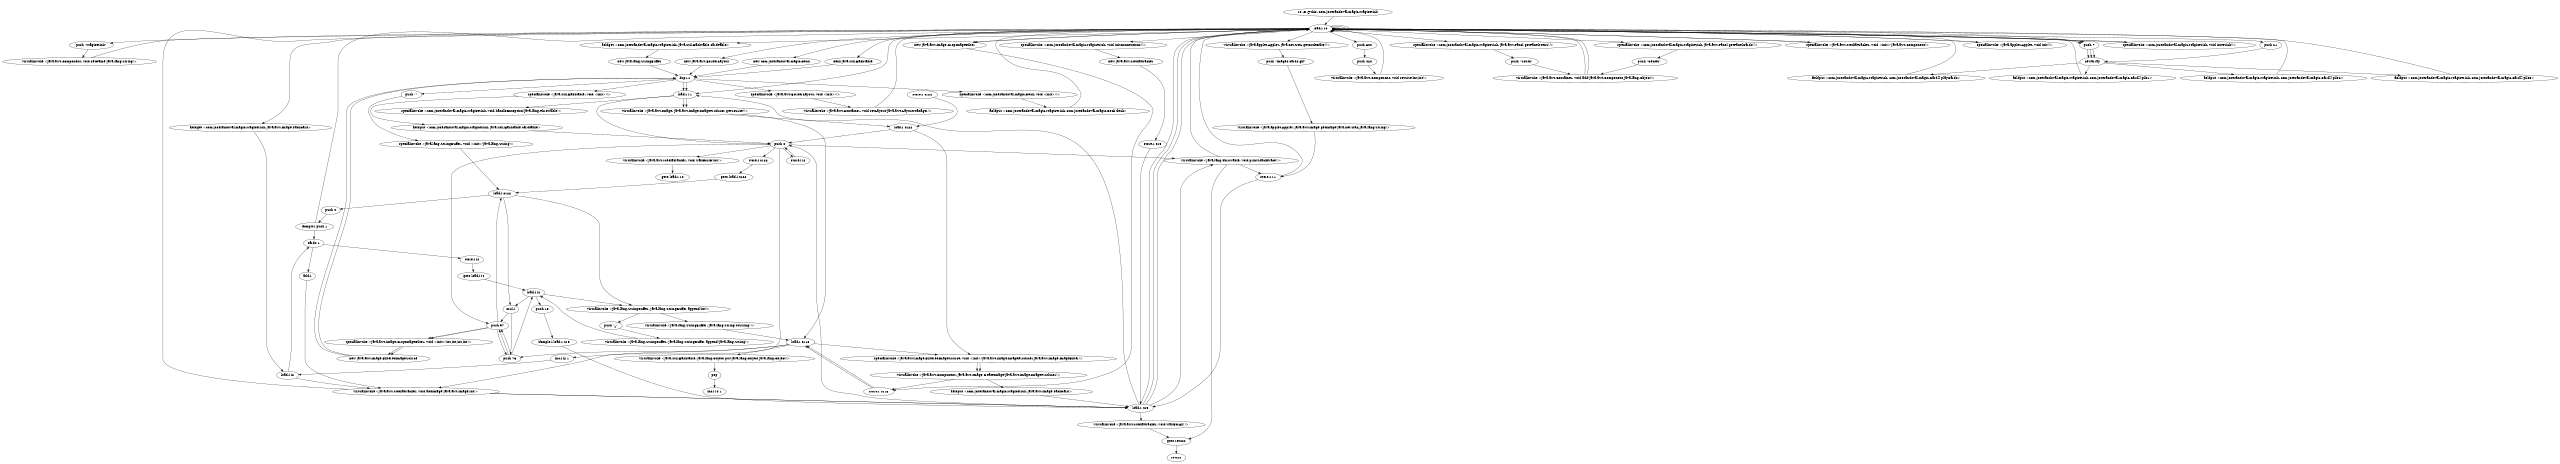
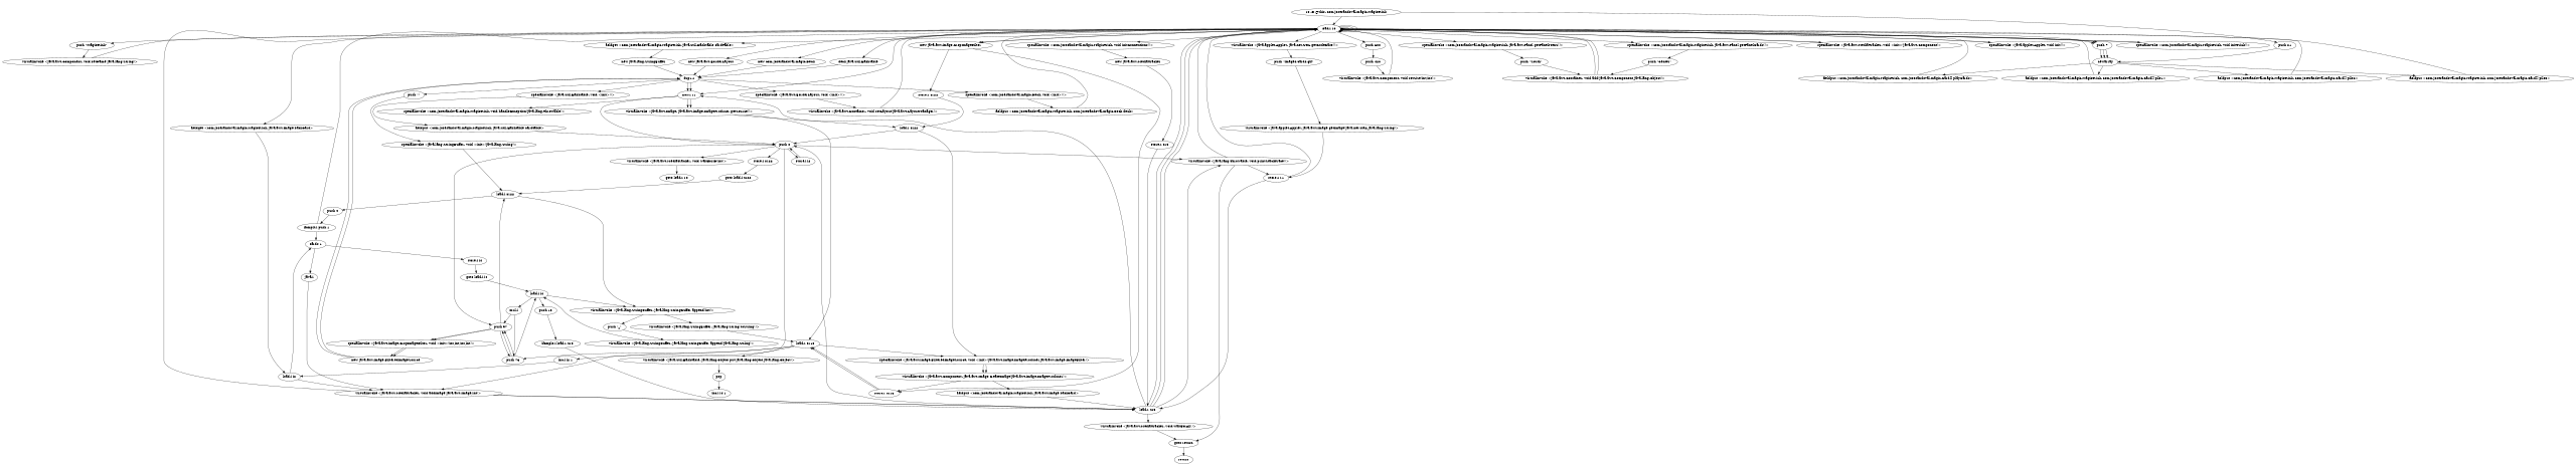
  digraph {
    "r0 := @this: com.josesandoval.magic.MagicTrick"
    "load.r r0"
    "specialinvoke <java.applet.Applet: void init()>"
    "push \"MagicTrick\""
    "new java.awt.BorderLayout"
    "push 600"
    "specialinvoke <com.josesandoval.magic.MagicTrick: java.awt.Panel getPanelCards()>"
    "specialinvoke <com.josesandoval.magic.MagicTrick: java.awt.Panel getPanelMenu()>"
    "specialinvoke <com.josesandoval.magic.MagicTrick: void initConnections()>"
    "specialinvoke <java.awt.MediaTracker: void <init>(java.awt.Component)>"
    "push 21"
    "push 7"
    "new com.josesandoval.magic.Deck"
    "specialinvoke <com.josesandoval.magic.MagicTrick: void initTrick()>"
    "virtualinvoke <java.applet.Applet: java.net.URL getCodeBase()>"
-   "load.r r1"
+   "load.r r1" [label="new.r r1"]
    n17 [label="deck java.util.Hashtable"]
    "new java.awt.image.CropImageFilter"
    "fieldget <com.josesandoval.magic.MagicTrick: java.awt.Image backCard>"
    "fieldget <com.josesandoval.magic.MagicTrick: java.util.Hashtable cardTable>"
    "virtualinvoke <java.awt.Component: void setName(java.lang.String)>"
    "dup1.r"
    "push 420"
    "push \"Center\""
    "push \"South\""
    "new java.awt.MediaTracker"
    newarray
    "push \"images/cards.gif\""
    "push 0"
    "virtualinvoke <java.awt.Image: java.awt.image.ImageProducer getSource()>"
    "specialinvoke <com.josesandoval.magic.MagicTrick: void handleException(java.lang.Throwable)>"
    "store.r $r22"
    "store.r $r13"
    "load.i i2"
    "new java.lang.StringBuffer"
    "specialinvoke <java.awt.BorderLayout: void <init>()>"
    "specialinvoke <com.josesandoval.magic.Deck: void <init>()>"
    "specialinvoke <java.util.Hashtable: void <init>()>"
    "push \"\""
    "virtualinvoke <java.awt.Container: void setLayout(java.awt.LayoutManager)>"
    "fieldput <com.josesandoval.magic.MagicTrick: com.josesandoval.magic.Deck deck>"
    "fieldput <com.josesandoval.magic.MagicTrick: java.util.Hashtable cardTable>"
    "specialinvoke <java.lang.StringBuffer: void <init>(java.lang.String)>"
    "virtualinvoke <java.awt.Component: void setSize(int,int)>"
    "virtualinvoke <java.awt.Container: void add(java.awt.Component,java.lang.Object)>"
    "store.r $r5"
    "load.r $r5"
    "virtualinvoke <java.lang.Throwable: void printStackTrace()>"
    "virtualinvoke <java.awt.MediaTracker: void waitForAll()>"
    "virtualinvoke <java.awt.MediaTracker: void addImage(java.awt.Image,int)>"
    "store.i i2"
    "store.i $r22"
    "push 97"
    "virtualinvoke <java.awt.MediaTracker: void waitForID(int)>"
    "store.r r1"
    "goto return"
    "fieldput <com.josesandoval.magic.MagicTrick: com.josesandoval.magic.Card[] playCards>"
    "fieldput <com.josesandoval.magic.MagicTrick: com.josesandoval.magic.Card[] pile1>"
    "fieldput <com.josesandoval.magic.MagicTrick: com.josesandoval.magic.Card[] pile2>"
    "fieldput <com.josesandoval.magic.MagicTrick: com.josesandoval.magic.Card[] pile3>"
    "virtualinvoke <java.applet.Applet: java.awt.Image getImage(java.net.URL,java.lang.String)>"
    "load.r $r22"
    "load.r $r13"
    "goto load.i $r22"
    "load.i $r22"
    "push 73"
    "specialinvoke <java.awt.image.CropImageFilter: void <init>(int,int,int,int)>"
    "goto load.r r0"
    return
    "push 4"
    "mul.i"
    "virtualinvoke <java.lang.StringBuffer: java.lang.StringBuffer append(int)>"
    "ifcmplt.i push 1"
    "push \"_\""
    "virtualinvoke <java.lang.StringBuffer: java.lang.String toString()>"
    n76 [label="cards 1"]
-   "add.i"
+   "add.i" [label="java.i"]
    "store.i i4"
    "specialinvoke <java.awt.image.FilteredImageSource: void <init>(java.awt.image.ImageProducer,java.awt.image.ImageFilter)>"
    "virtualinvoke <java.awt.Component: java.awt.Image createImage(java.awt.image.ImageProducer)>"
    "load.i i4"
    "new java.awt.image.FilteredImageSource"
    "push 13"
    "inc.i i2 1"
    "virtualinvoke <java.util.Hashtable: java.lang.Object put(java.lang.Object,java.lang.Object)>"
    "fieldput <com.josesandoval.magic.MagicTrick: java.awt.Image backCard>"
    "goto load.i i4"
    "ifcmple.i load.r $r5"
    pop
    "virtualinvoke <java.lang.StringBuffer: java.lang.StringBuffer append(java.lang.String)>"
    "inc.i i4 1"
    "r0 := @this: com.josesandoval.magic.MagicTrick" -> "load.r r0"
    "load.r r0" -> "load.r r0"
    "load.r r0" -> "load.r r0"
    "load.r r0" -> "load.r r0"
    "load.r r0" -> "load.r r0"
    "load.r r0" -> "specialinvoke <java.applet.Applet: void init()>"
    "load.r r0" -> "push \"MagicTrick\""
    "load.r r0" -> "new java.awt.BorderLayout"
    "load.r r0" -> "push 600"
    "load.r r0" -> "specialinvoke <com.josesandoval.magic.MagicTrick: java.awt.Panel getPanelCards()>"
    "load.r r0" -> "specialinvoke <com.josesandoval.magic.MagicTrick: java.awt.Panel getPanelMenu()>"
    "load.r r0" -> "specialinvoke <com.josesandoval.magic.MagicTrick: void initConnections()>"
    "load.r r0" -> "specialinvoke <java.awt.MediaTracker: void <init>(java.awt.Component)>"
-   "load.r r0" -> "push 21"
+   "r0 := @this: com.josesandoval.magic.MagicTrick" -> "push 21"
    "load.r r0" -> "push 7"
    "load.r r0" -> "push 7"
    "load.r r0" -> "push 7"
    "load.r r0" -> "new com.josesandoval.magic.Deck"
    "load.r r0" -> "specialinvoke <com.josesandoval.magic.MagicTrick: void initTrick()>"
    "load.r r0" -> "virtualinvoke <java.applet.Applet: java.net.URL getCodeBase()>"
    "load.r r0" -> "load.r r1"
    "load.r r0" -> n17
    "load.r r0" -> "new java.awt.image.CropImageFilter"
    "load.r r0" -> "new java.awt.image.CropImageFilter"
    "load.r r0" -> "fieldget <com.josesandoval.magic.MagicTrick: java.awt.Image backCard>"
    "load.r r0" -> "fieldget <com.josesandoval.magic.MagicTrick: java.util.Hashtable cardTable>"
    "specialinvoke <java.applet.Applet: void init()>" -> "load.r r0"
    "push \"MagicTrick\"" -> "virtualinvoke <java.awt.Component: void setName(java.lang.String)>"
    "new java.awt.BorderLayout" -> "dup1.r"
    "push 600" -> "push 420"
    "specialinvoke <com.josesandoval.magic.MagicTrick: java.awt.Panel getPanelCards()>" -> "push \"Center\""
    "specialinvoke <com.josesandoval.magic.MagicTrick: java.awt.Panel getPanelMenu()>" -> "push \"South\""
    "specialinvoke <com.josesandoval.magic.MagicTrick: void initConnections()>" -> "new java.awt.MediaTracker"
    "specialinvoke <java.awt.MediaTracker: void <init>(java.awt.Component)>" -> "load.r r0"
    "push 21" -> newarray
    "push 7" -> newarray
    "push 7" -> newarray
    "push 7" -> newarray
    "new com.josesandoval.magic.Deck" -> "dup1.r"
    "specialinvoke <com.josesandoval.magic.MagicTrick: void initTrick()>" -> "load.r r0"
    "virtualinvoke <java.applet.Applet: java.net.URL getCodeBase()>" -> "push \"images/cards.gif\""
    "load.r r1" -> "push 0"
    "load.r r1" -> "virtualinvoke <java.awt.Image: java.awt.image.ImageProducer getSource()>"
    "load.r r1" -> "virtualinvoke <java.awt.Image: java.awt.image.ImageProducer getSource()>"
    "load.r r1" -> "specialinvoke <com.josesandoval.magic.MagicTrick: void handleException(java.lang.Throwable)>"
    n17 -> "dup1.r"
+   "new java.awt.image.CropImageFilter" -> "store.r $r22"
    "new java.awt.image.CropImageFilter" -> "store.r $r13"
    "fieldget <com.josesandoval.magic.MagicTrick: java.awt.Image backCard>" -> "load.i i2"
    "fieldget <com.josesandoval.magic.MagicTrick: java.util.Hashtable cardTable>" -> "new java.lang.StringBuffer"
    "virtualinvoke <java.awt.Component: void setName(java.lang.String)>" -> "load.r r0"
    "dup1.r" -> "load.r r1"
    "dup1.r" -> "load.r r1"
    "dup1.r" -> "specialinvoke <java.awt.BorderLayout: void <init>()>"
    "dup1.r" -> "specialinvoke <com.josesandoval.magic.Deck: void <init>()>"
    "dup1.r" -> "specialinvoke <java.util.Hashtable: void <init>()>"
    "dup1.r" -> "push \"\""
    "push 420" -> "virtualinvoke <java.awt.Component: void setSize(int,int)>"
    "push \"Center\"" -> "virtualinvoke <java.awt.Container: void add(java.awt.Component,java.lang.Object)>"
    "push \"South\"" -> "virtualinvoke <java.awt.Container: void add(java.awt.Component,java.lang.Object)>"
    "new java.awt.MediaTracker" -> "store.r $r5"
    newarray -> "fieldput <com.josesandoval.magic.MagicTrick: com.josesandoval.magic.Card[] playCards>"
    newarray -> "fieldput <com.josesandoval.magic.MagicTrick: com.josesandoval.magic.Card[] pile1>"
    newarray -> "fieldput <com.josesandoval.magic.MagicTrick: com.josesandoval.magic.Card[] pile2>"
    newarray -> "fieldput <com.josesandoval.magic.MagicTrick: com.josesandoval.magic.Card[] pile3>"
    "push \"images/cards.gif\"" -> "virtualinvoke <java.applet.Applet: java.awt.Image getImage(java.net.URL,java.lang.String)>"
    "push 0" -> "virtualinvoke <java.lang.Throwable: void printStackTrace()>"
    "push 0" -> "virtualinvoke <java.awt.MediaTracker: void addImage(java.awt.Image,int)>"
    "push 0" -> "store.i i2"
    "push 0" -> "store.i $r22"
    "push 0" -> "push 97"
    "push 0" -> "virtualinvoke <java.awt.MediaTracker: void waitForID(int)>"
    "virtualinvoke <java.awt.Image: java.awt.image.ImageProducer getSource()>" -> "load.r $r22"
    "virtualinvoke <java.awt.Image: java.awt.image.ImageProducer getSource()>" -> "load.r $r13"
    "store.r $r22" -> "load.r $r22"
    "store.r $r13" -> "load.r $r13"
    "store.r $r13" -> "load.r $r13"
    "load.i i2" -> "virtualinvoke <java.awt.MediaTracker: void addImage(java.awt.Image,int)>"
    "load.i i2" -> n76
    "new java.lang.StringBuffer" -> "dup1.r"
    "specialinvoke <java.awt.BorderLayout: void <init>()>" -> "virtualinvoke <java.awt.Container: void setLayout(java.awt.LayoutManager)>"
    "specialinvoke <com.josesandoval.magic.Deck: void <init>()>" -> "fieldput <com.josesandoval.magic.MagicTrick: com.josesandoval.magic.Deck deck>"
    "specialinvoke <java.util.Hashtable: void <init>()>" -> "fieldput <com.josesandoval.magic.MagicTrick: java.util.Hashtable cardTable>"
    "push \"\"" -> "specialinvoke <java.lang.StringBuffer: void <init>(java.lang.String)>"
    "virtualinvoke <java.awt.Container: void setLayout(java.awt.LayoutManager)>" -> "load.r r0"
    "fieldput <com.josesandoval.magic.MagicTrick: com.josesandoval.magic.Deck deck>" -> "load.r r0"
    "fieldput <com.josesandoval.magic.MagicTrick: java.util.Hashtable cardTable>" -> "push 0"
    "specialinvoke <java.lang.StringBuffer: void <init>(java.lang.String)>" -> "load.i $r22"
    "virtualinvoke <java.awt.Component: void setSize(int,int)>" -> "load.r r0"
    "virtualinvoke <java.awt.Container: void add(java.awt.Component,java.lang.Object)>" -> "load.r r0"
    "virtualinvoke <java.awt.Container: void add(java.awt.Component,java.lang.Object)>" -> "load.r r0"
    "store.r $r5" -> "load.r $r5"
    "load.r $r5" -> "load.r r0"
    "load.r $r5" -> "load.r r0"
    "load.r $r5" -> "load.r r0"
    "load.r $r5" -> "load.r r1"
    "load.r $r5" -> "push 0"
    "load.r $r5" -> "virtualinvoke <java.lang.Throwable: void printStackTrace()>"
    "load.r $r5" -> "virtualinvoke <java.awt.MediaTracker: void waitForAll()>"
    "virtualinvoke <java.lang.Throwable: void printStackTrace()>" -> "load.r r0"
    "virtualinvoke <java.lang.Throwable: void printStackTrace()>" -> "store.r r1"
    "virtualinvoke <java.lang.Throwable: void printStackTrace()>" -> "goto return"
    "virtualinvoke <java.awt.MediaTracker: void waitForAll()>" -> "goto return"
    "virtualinvoke <java.awt.MediaTracker: void addImage(java.awt.Image,int)>" -> "load.r r0"
    "virtualinvoke <java.awt.MediaTracker: void addImage(java.awt.Image,int)>" -> "load.r $r5"
    "virtualinvoke <java.awt.MediaTracker: void addImage(java.awt.Image,int)>" -> "load.r $r5"
    "store.i i2" -> "push 0"
    "store.i $r22" -> "goto load.i $r22"
    "push 97" -> "load.i $r22"
    "push 97" -> "push 73"
    "push 97" -> "specialinvoke <java.awt.image.CropImageFilter: void <init>(int,int,int,int)>"
    "push 97" -> "specialinvoke <java.awt.image.CropImageFilter: void <init>(int,int,int,int)>"
    "virtualinvoke <java.awt.MediaTracker: void waitForID(int)>" -> "goto load.r r0"
    "store.r r1" -> "load.r r0"
    "store.r r1" -> "load.r $r5"
    "goto return" -> return
    "fieldput <com.josesandoval.magic.MagicTrick: com.josesandoval.magic.Card[] playCards>" -> "load.r r0"
    "fieldput <com.josesandoval.magic.MagicTrick: com.josesandoval.magic.Card[] pile1>" -> "load.r r0"
    "fieldput <com.josesandoval.magic.MagicTrick: com.josesandoval.magic.Card[] pile2>" -> "load.r r0"
    "fieldput <com.josesandoval.magic.MagicTrick: com.josesandoval.magic.Card[] pile3>" -> "load.r r0"
    "virtualinvoke <java.applet.Applet: java.awt.Image getImage(java.net.URL,java.lang.String)>" -> "store.r r1"
    "load.r $r22" -> "push 0"
    "load.r $r22" -> "specialinvoke <java.awt.image.FilteredImageSource: void <init>(java.awt.image.ImageProducer,java.awt.image.ImageFilter)>"
    "load.r $r13" -> "push 73"
    "load.r $r13" -> "specialinvoke <java.awt.image.FilteredImageSource: void <init>(java.awt.image.ImageProducer,java.awt.image.ImageFilter)>"
    "load.r $r13" -> "inc.i i2 1"
    "load.r $r13" -> "virtualinvoke <java.util.Hashtable: java.lang.Object put(java.lang.Object,java.lang.Object)>"
    "goto load.i $r22" -> "load.i $r22"
    "load.i $r22" -> "push 4"
-   "load.i $r22" -> "mul.i"
    "load.i $r22" -> "virtualinvoke <java.lang.StringBuffer: java.lang.StringBuffer append(int)>"
    "push 73" -> "push 97"
    "push 73" -> "push 97"
    "push 73" -> "load.i i4"
    "specialinvoke <java.awt.image.CropImageFilter: void <init>(int,int,int,int)>" -> "new java.awt.image.FilteredImageSource"
    "specialinvoke <java.awt.image.CropImageFilter: void <init>(int,int,int,int)>" -> "new java.awt.image.FilteredImageSource"
    "push 4" -> "ifcmplt.i push 1"
    "mul.i" -> "push 97"
    "mul.i" -> "push 73"
    "virtualinvoke <java.lang.StringBuffer: java.lang.StringBuffer append(int)>" -> "push \"_\""
    "virtualinvoke <java.lang.StringBuffer: java.lang.StringBuffer append(int)>" -> "virtualinvoke <java.lang.StringBuffer: java.lang.String toString()>"
    "ifcmplt.i push 1" -> "load.r r0"
    "ifcmplt.i push 1" -> n76
    "push \"_\"" -> "virtualinvoke <java.lang.StringBuffer: java.lang.StringBuffer append(java.lang.String)>"
    "virtualinvoke <java.lang.StringBuffer: java.lang.String toString()>" -> "load.r $r13"
    n76 -> "add.i"
    n76 -> "store.i i4"
    "add.i" -> "virtualinvoke <java.awt.MediaTracker: void addImage(java.awt.Image,int)>"
    "store.i i4" -> "goto load.i i4"
    "specialinvoke <java.awt.image.FilteredImageSource: void <init>(java.awt.image.ImageProducer,java.awt.image.ImageFilter)>" -> "virtualinvoke <java.awt.Component: java.awt.Image createImage(java.awt.image.ImageProducer)>"
    "specialinvoke <java.awt.image.FilteredImageSource: void <init>(java.awt.image.ImageProducer,java.awt.image.ImageFilter)>" -> "virtualinvoke <java.awt.Component: java.awt.Image createImage(java.awt.image.ImageProducer)>"
    "virtualinvoke <java.awt.Component: java.awt.Image createImage(java.awt.image.ImageProducer)>" -> "store.r $r13"
    "virtualinvoke <java.awt.Component: java.awt.Image createImage(java.awt.image.ImageProducer)>" -> "fieldput <com.josesandoval.magic.MagicTrick: java.awt.Image backCard>"
    "load.i i4" -> "mul.i"
    "load.i i4" -> "virtualinvoke <java.lang.StringBuffer: java.lang.StringBuffer append(int)>"
    "load.i i4" -> "push 13"
    "new java.awt.image.FilteredImageSource" -> "dup1.r"
    "new java.awt.image.FilteredImageSource" -> "dup1.r"
    "push 13" -> "ifcmple.i load.r $r5"
    "inc.i i2 1" -> "load.i i2"
    "virtualinvoke <java.util.Hashtable: java.lang.Object put(java.lang.Object,java.lang.Object)>" -> pop
    "fieldput <com.josesandoval.magic.MagicTrick: java.awt.Image backCard>" -> "load.r $r5"
    "goto load.i i4" -> "load.i i4"
    "ifcmple.i load.r $r5" -> "load.r $r5"
    pop -> "inc.i i4 1"
    "virtualinvoke <java.lang.StringBuffer: java.lang.StringBuffer append(java.lang.String)>" -> "load.i i4"
  }
